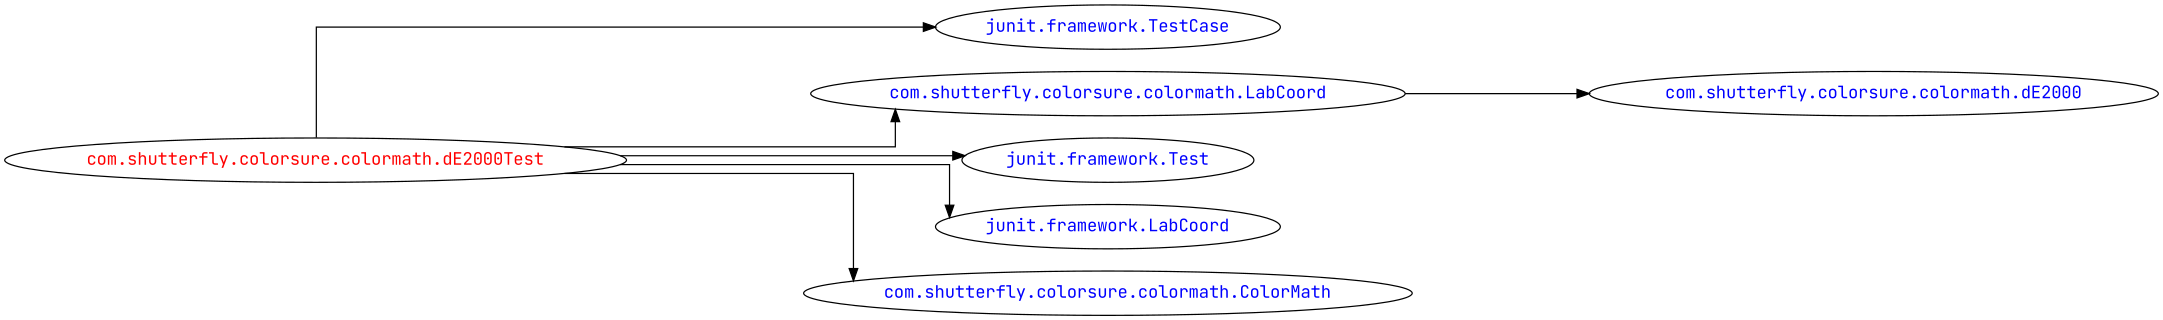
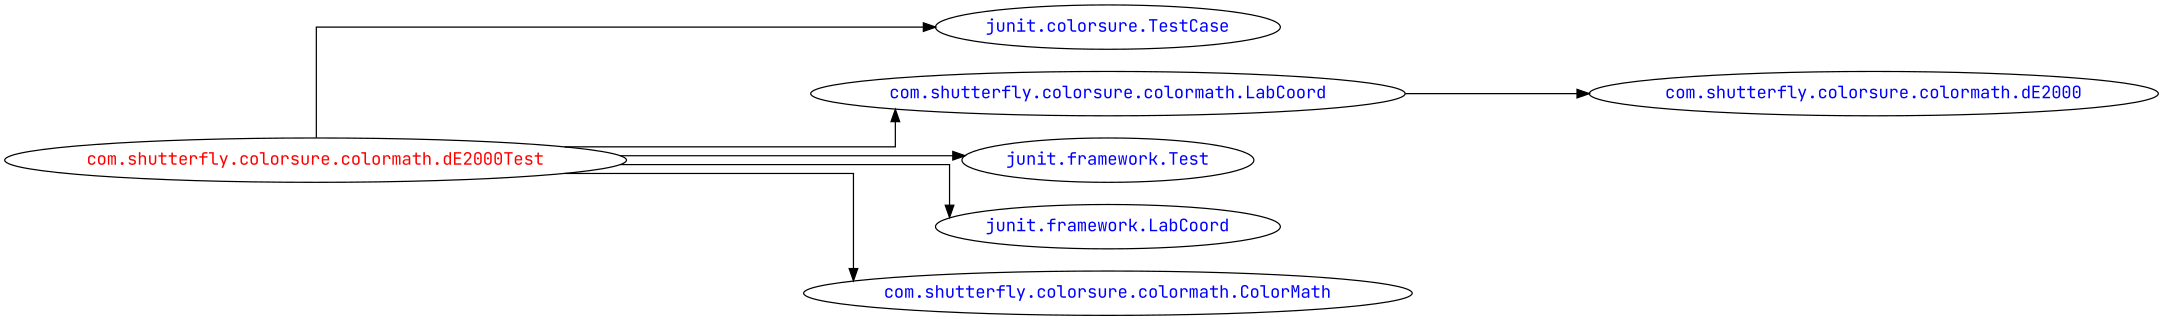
  digraph {
    concentrate=true
    fontname="JetBrains Mono"
    rankdir=LR
    ranksep=2.0
    splines=ortho
    node [fontcolor=blue fontname="JetBrains Mono"]
    edge [fontname="JetBrains Mono"]
    "com.shutterfly.colorsure.colormath.dE2000Test" [fontcolor=red]
-   "junit.framework.TestCase"
+   "junit.framework.TestCase" [label="junit.colorsure.TestCase"]
    "com.shutterfly.colorsure.colormath.LabCoord"
    "junit.framework.Test"
    n5 [label="junit.framework.LabCoord"]
    "com.shutterfly.colorsure.colormath.ColorMath"
    "com.shutterfly.colorsure.colormath.dE2000"
    "com.shutterfly.colorsure.colormath.dE2000Test" -> "junit.framework.TestCase"
    "com.shutterfly.colorsure.colormath.dE2000Test" -> "com.shutterfly.colorsure.colormath.LabCoord"
    "com.shutterfly.colorsure.colormath.dE2000Test" -> "junit.framework.Test"
    "com.shutterfly.colorsure.colormath.dE2000Test" -> n5
    "com.shutterfly.colorsure.colormath.dE2000Test" -> "com.shutterfly.colorsure.colormath.ColorMath"
    "com.shutterfly.colorsure.colormath.LabCoord" -> "com.shutterfly.colorsure.colormath.dE2000"
  }
